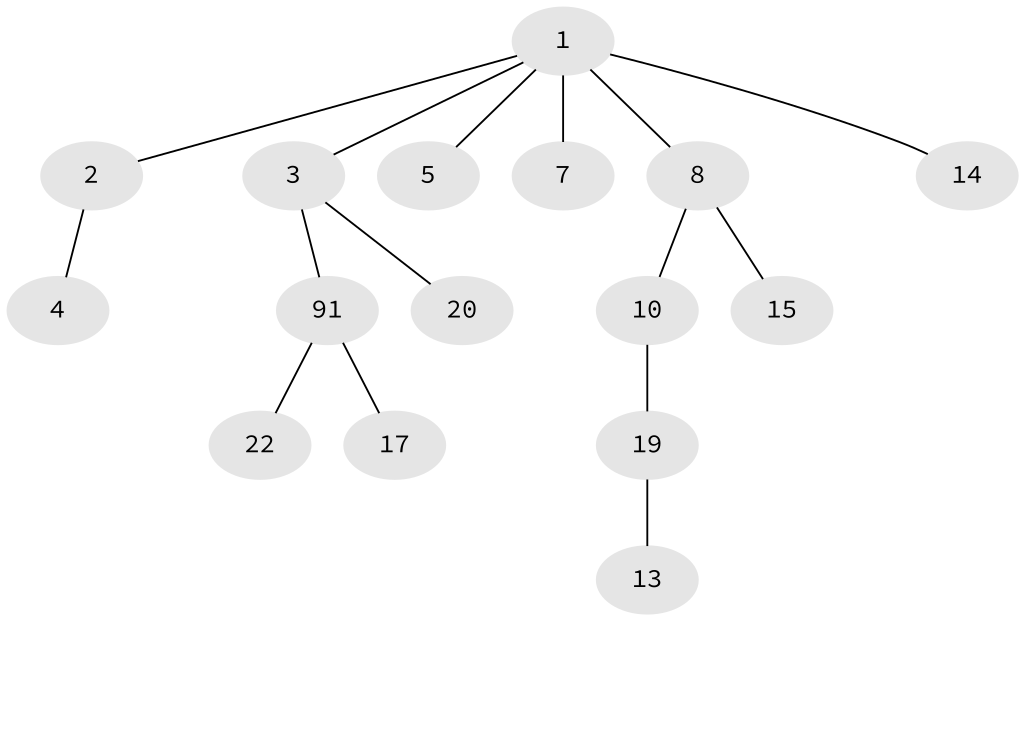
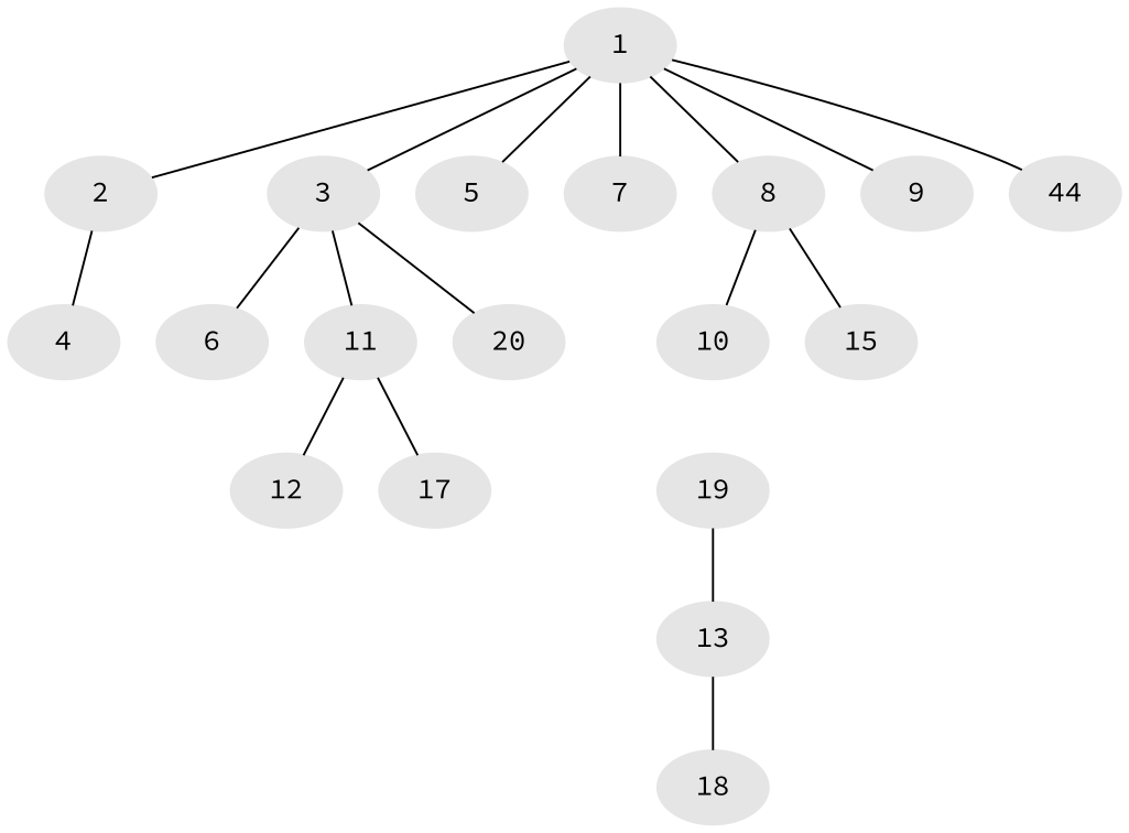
  graph {
    fontname="Source Code Pro"
    node [color=gray90 fontname="Source Code Pro" style=filled]
    edge [fontname="Source Code Pro"]
    1
    2
    3
    5
    7
    8
-   14
+   9
+   14 [label=44]
    4
-   11 [label=91]
+   6
+   11
    20
    10
    15
-   12 [label=22]
+   12
    17
    19
    13
+   18
    1 -- 2
    1 -- 3
    1 -- 5
    1 -- 7
    1 -- 8
+   1 -- 9
    1 -- 14
    2 -- 4
+   3 -- 6
    3 -- 11
    3 -- 20
    8 -- 10
    8 -- 15
    11 -- 12
    11 -- 17
-   10 -- 19
    19 -- 13
+   13 -- 18
  }
